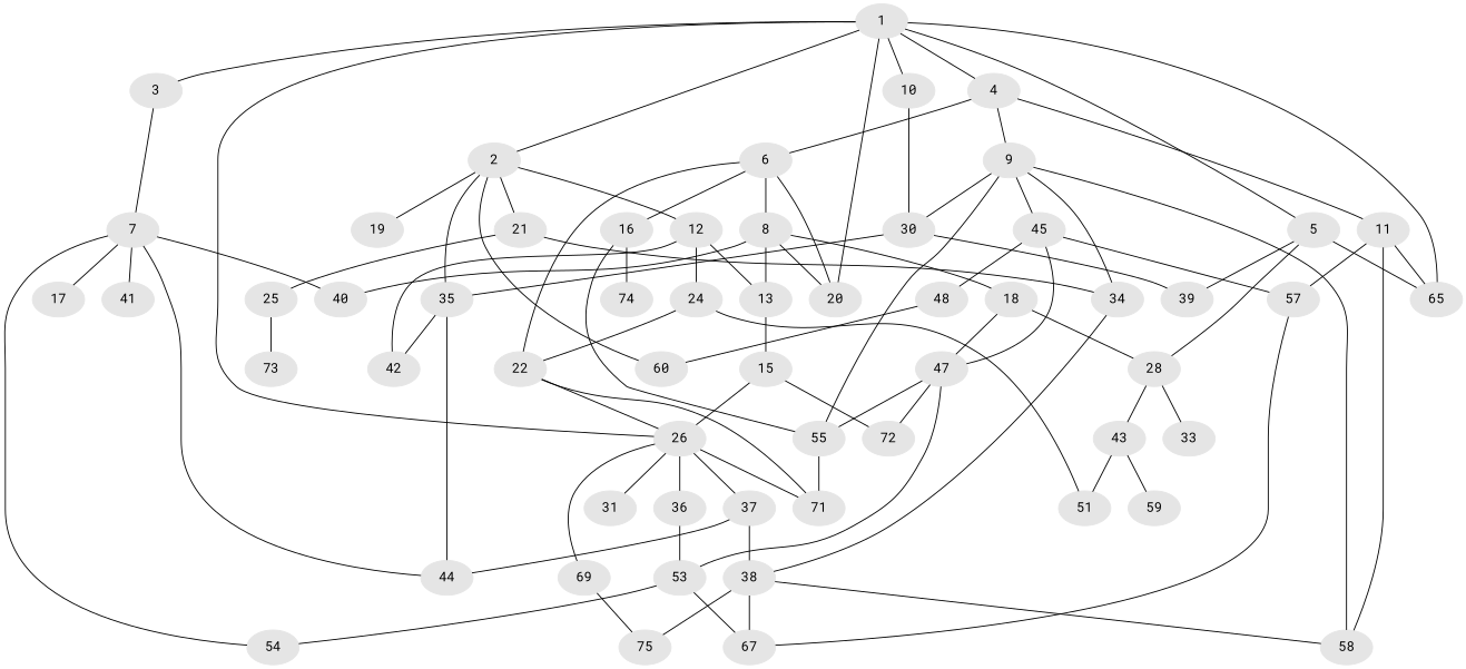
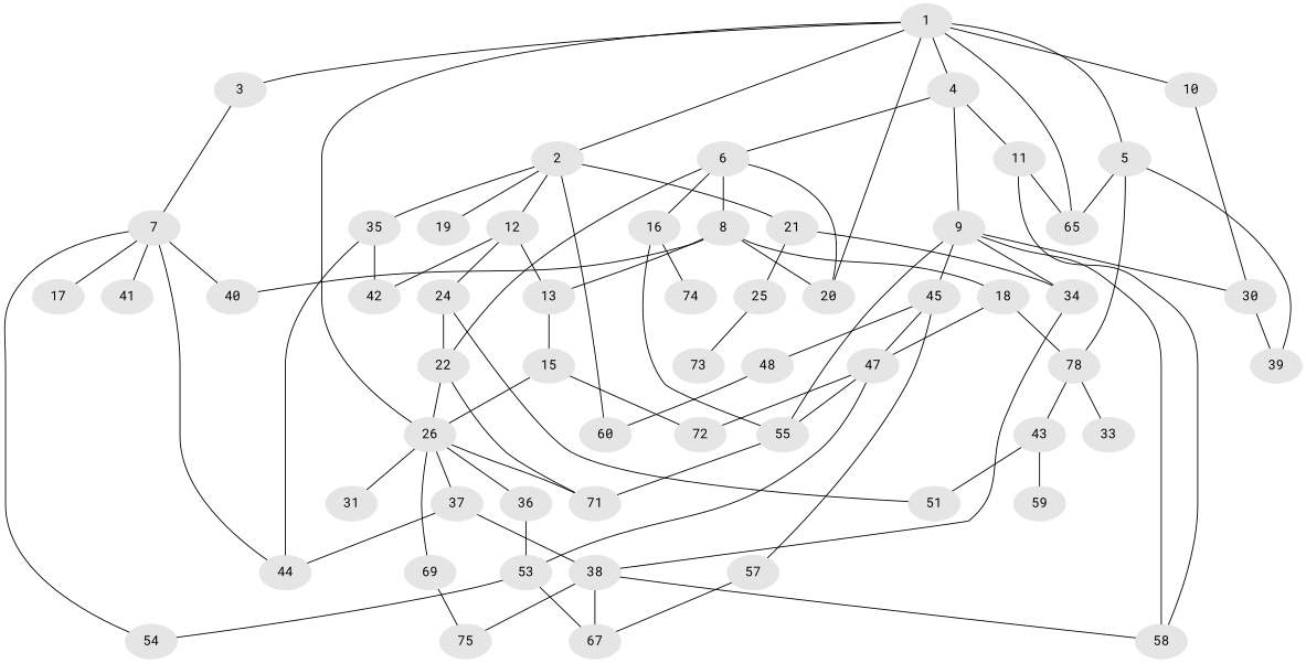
  graph {
    fontname="Roboto Mono"
    node [color=gray90 fontname="Roboto Mono" style=filled]
    edge [fontname="Roboto Mono"]
    1
    2
    3
    4
    5
    10 [super="+76"]
    20 [super="+24"]
    26 [super="+27+68"]
    65
    12
    19
    21 [super="+82"]
    35 [super="+83"]
    60
    7
    6
    9 [super="+23"]
    11
-   28
+   28 [label=78]
    39 [super="+50"]
    30
    71
    31
    36 [super="+46"]
    37
    69
    13 [super="+32"]
    n28 [label=24]
    42 [super="+61"]
    34
    25
    44
    17 [super="+78"]
    40 [super="+80"]
    41
    54
    8
    16
    22 [super="+49"]
    45
    55
    58 [super="+64"]
    57
    33
    43 [super="+56"]
    18
    74
    15 [super="+29"]
    47 [super="+62"]
    38 [super="+66+70"]
    48
    51 [super="+63+81+79"]
    67
    72
    53 [super="+77"]
    73
    75
    59
    1 -- 2
    1 -- 3
    1 -- 4
    1 -- 5
    1 -- 10
    1 -- 20
    1 -- 26
    1 -- 65
    2 -- 12
    2 -- 19
    2 -- 21
    2 -- 35
    2 -- 60
    3 -- 7
    4 -- 6
    4 -- 9
    4 -- 11
    5 -- 65
    5 -- 28
    5 -- 39
    10 -- 30
    26 -- 71
    26 -- 31
    26 -- 36 [weight=2]
    26 -- 37
    26 -- 69
    12 -- 13
    12 -- n28
    12 -- 42
    21 -- 34
    21 -- 25
    35 -- 42
    35 -- 44
    7 -- 44
    7 -- 17
    7 -- 40
    7 -- 41
    7 -- 54
    6 -- 20
    6 -- 8
    6 -- 16
    6 -- 22
    9 -- 30
    9 -- 34
    9 -- 45
    9 -- 55
    9 -- 58
    11 -- 65
    11 -- 58
-   11 -- 57
    28 -- 33
    28 -- 43
-   30 -- 35
    30 -- 39
    36 -- 53
    37 -- 44
    37 -- 38 [weight=2]
    69 -- 75
    13 -- 15
    n28 -- 22
    n28 -- 51
    34 -- 38
    25 -- 73
    8 -- 20
    8 -- 13
    8 -- 40
    8 -- 18
    16 -- 55
    16 -- 74
    22 -- 26
    22 -- 71
    45 -- 57
    45 -- 47
    45 -- 48
    55 -- 71
    57 -- 67
    43 -- 51
    43 -- 59
    18 -- 28
    18 -- 47
    15 -- 26
    15 -- 72
    47 -- 55
    47 -- 72
    47 -- 53
    38 -- 58
    38 -- 67
    38 -- 75
    48 -- 60
    53 -- 54
    53 -- 67
  }
